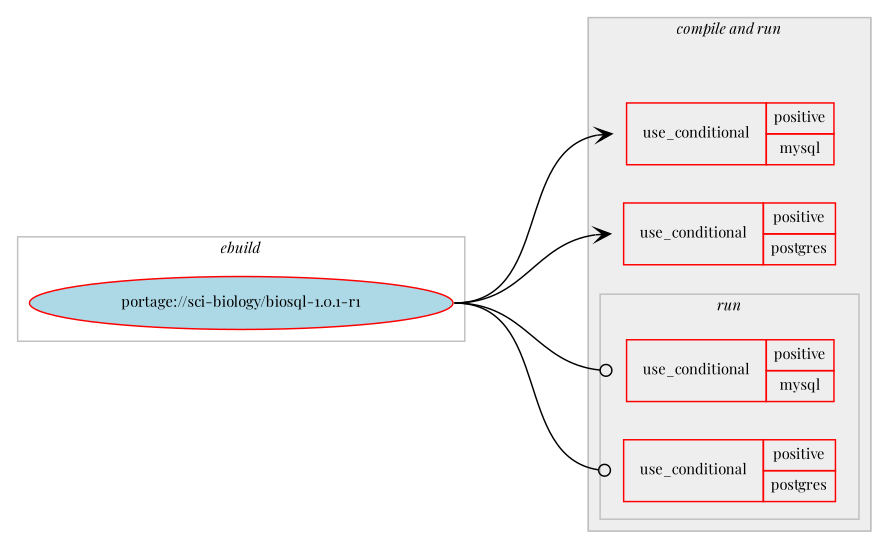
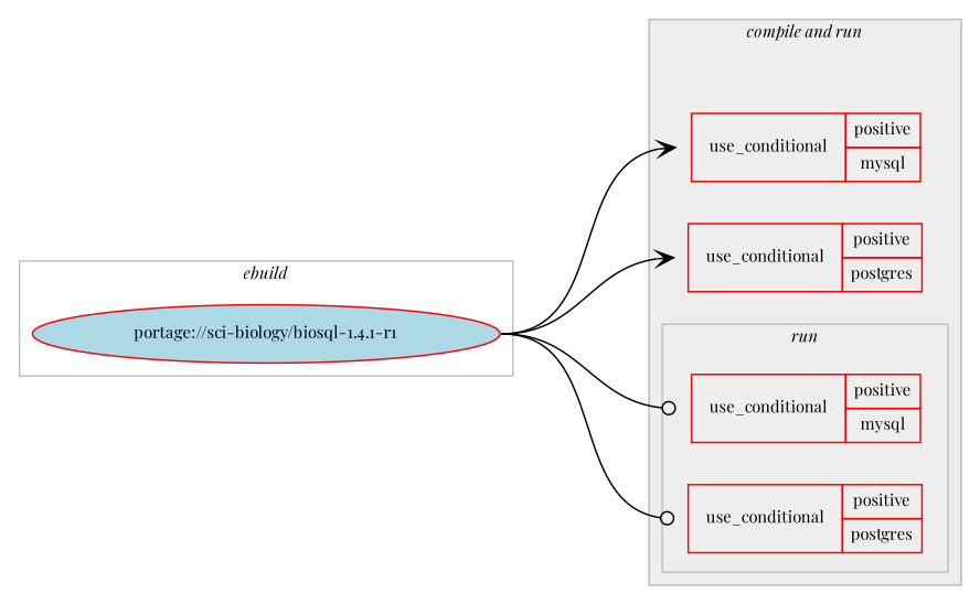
  digraph {
    compound=true
    concentrate=true
    fontname="Playfair Display"
    fontsize=10
    newrank=true
    rankdir=LR
    ranksep=1.5
    node [color=red fontname="Playfair Display" fontsize=10 shape=none]
    edge [arrowhead=vee headport=w style=solid tailport=e weight=20 fontname="Playfair Display"]
-   n1 [label="portage://sci-biology/biosql-1.0.1-r1" width=4 style=filled fillcolor=lightblue shape=""]
+   n1 [label="portage://sci-biology/biosql-1.4.1-r1" width=4 style=filled fillcolor=lightblue shape=""]
    n2 [label=<<TABLE BORDER="0" CELLBORDER="1" CELLSPACING="0" CELLPADDING="4"><TR><TD ROWSPAN="3" CELLPADDING="10">use_conditional</TD></TR><TR><TD>positive</TD></TR><TR><TD>mysql</TD></TR></TABLE>>]
    n3 [label=<<TABLE BORDER="0" CELLBORDER="1" CELLSPACING="0" CELLPADDING="4"><TR><TD ROWSPAN="3" CELLPADDING="10">use_conditional</TD></TR><TR><TD>positive</TD></TR><TR><TD>postgres</TD></TR></TABLE>>]
    n4 [label=<<TABLE BORDER="0" CELLBORDER="1" CELLSPACING="0" CELLPADDING="4"><TR><TD ROWSPAN="3" CELLPADDING="10">use_conditional</TD></TR><TR><TD>positive</TD></TR><TR><TD>mysql</TD></TR></TABLE>>]
    n5 [label=<<TABLE BORDER="0" CELLBORDER="1" CELLSPACING="0" CELLPADDING="4"><TR><TD ROWSPAN="3" CELLPADDING="10">use_conditional</TD></TR><TR><TD>positive</TD></TR><TR><TD>postgres</TD></TR></TABLE>>]
    subgraph cluster_1 {
      color=gray
      label=<<i>ebuild</i>>
      rank=same
      n1
    }
    subgraph cluster_2 {
      color=gray
      label=<<i>dependencies</i>>
      subgraph cluster_3 {
        color=gray
        fillcolor="#eeeeee"
        label=<<i>compile</i>>
        style=filled
        subgraph sub_4 {
          color=gray
          fillcolor="#eeeeee"
          label=<<i>compile</i>>
          style=filled
          n2
        }
        subgraph sub_5 {
          color=gray
          fillcolor="#eeeeee"
          label=<<i>compile</i>>
          style=filled
          n3
        }
      }
      subgraph cluster_6 {
        color=gray
        fillcolor="#eeeeee"
        label=<<i>compile and run</i>>
        style=filled
      }
      subgraph cluster_7 {
        color=gray
        fillcolor="#eeeeee"
        label=<<i>run</i>>
        style=filled
        subgraph sub_8 {
          color=gray
          fillcolor="#eeeeee"
          label=<<i>run</i>>
          style=filled
          n4
        }
        subgraph sub_9 {
          color=gray
          fillcolor="#eeeeee"
          label=<<i>run</i>>
          style=filled
          n5
        }
      }
    }
    subgraph cluster_10 {
      color=gray
      label=<<i>candidates</i>>
      rank=same
    }
    n1 -> n2
    n1 -> n3
    n1 -> n4 [arrowhead=odot]
    n1 -> n5 [arrowhead=odot]
  }
